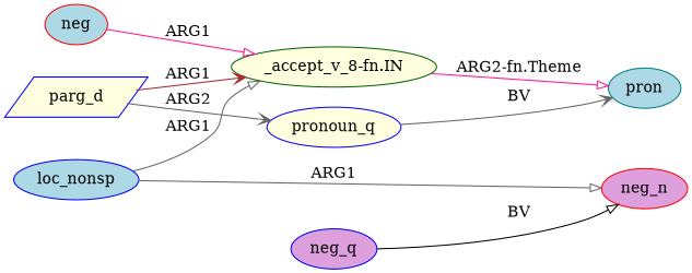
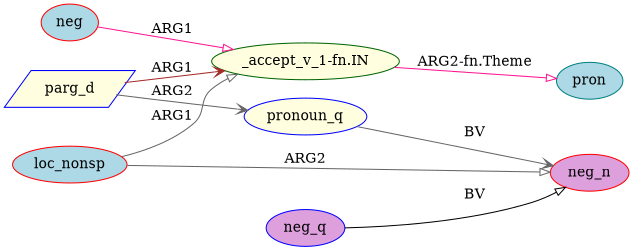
  digraph {
    rankdir=LR
    node [color=blue fillcolor=lightyellow shape=ellipse style=filled]
    edge [arrowhead=onormal color=gray40]
-   "_accept_v_1-fn.IN" [color=darkgreen label="_accept_v_8-fn.IN"]
-   loc_nonsp [fillcolor=lightblue]
+   "_accept_v_1-fn.IN" [color=darkgreen]
+   loc_nonsp [color=red fillcolor=lightblue]
    n3 [color=red fillcolor=plum label=neg_n]
    pron [color=teal fillcolor=lightblue]
    neg [color=red fillcolor=lightblue]
    parg_d [shape=parallelogram]
    pronoun_q
    n8 [fillcolor=plum label=neg_q]
    "_accept_v_1-fn.IN" -> pron [color=deeppink label="ARG2-fn.Theme"]
    loc_nonsp -> "_accept_v_1-fn.IN" [label=ARG1]
-   loc_nonsp -> n3 [label=ARG1]
+   loc_nonsp -> n3 [label=ARG2]
    neg -> "_accept_v_1-fn.IN" [color=deeppink label=ARG1]
    parg_d -> "_accept_v_1-fn.IN" [arrowhead=vee color=brown label=ARG1]
    parg_d -> pronoun_q [arrowhead=vee label=ARG2]
-   pronoun_q -> pron [arrowhead=vee label=BV]
+   pronoun_q -> n3 [arrowhead=vee label=BV]
    n8 -> n3 [color=black label=BV]
  }
